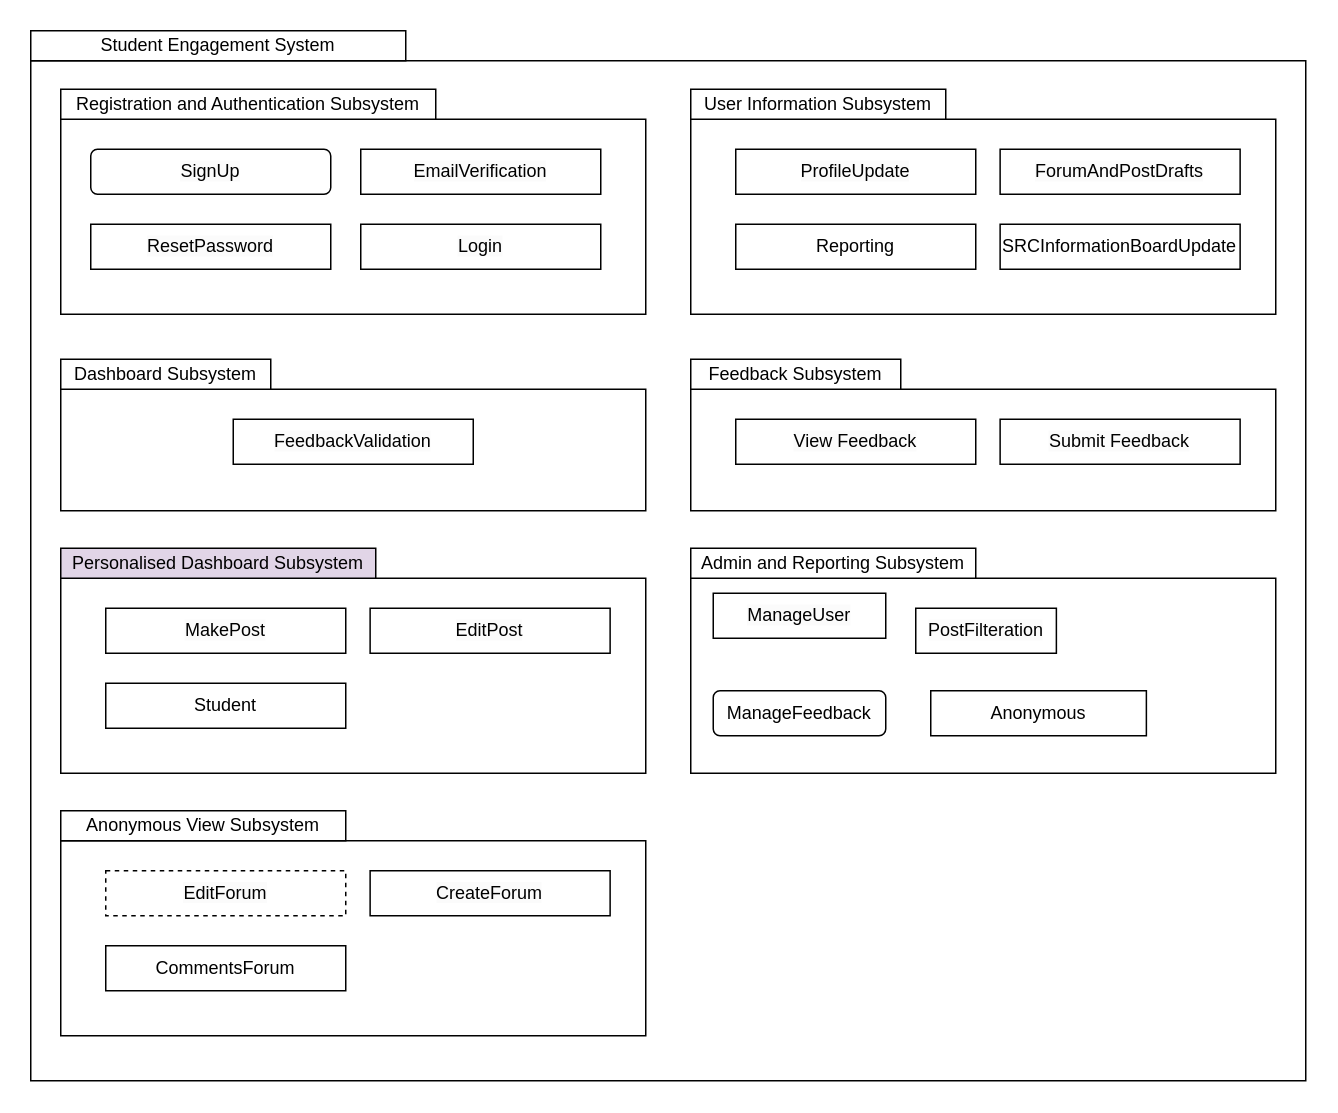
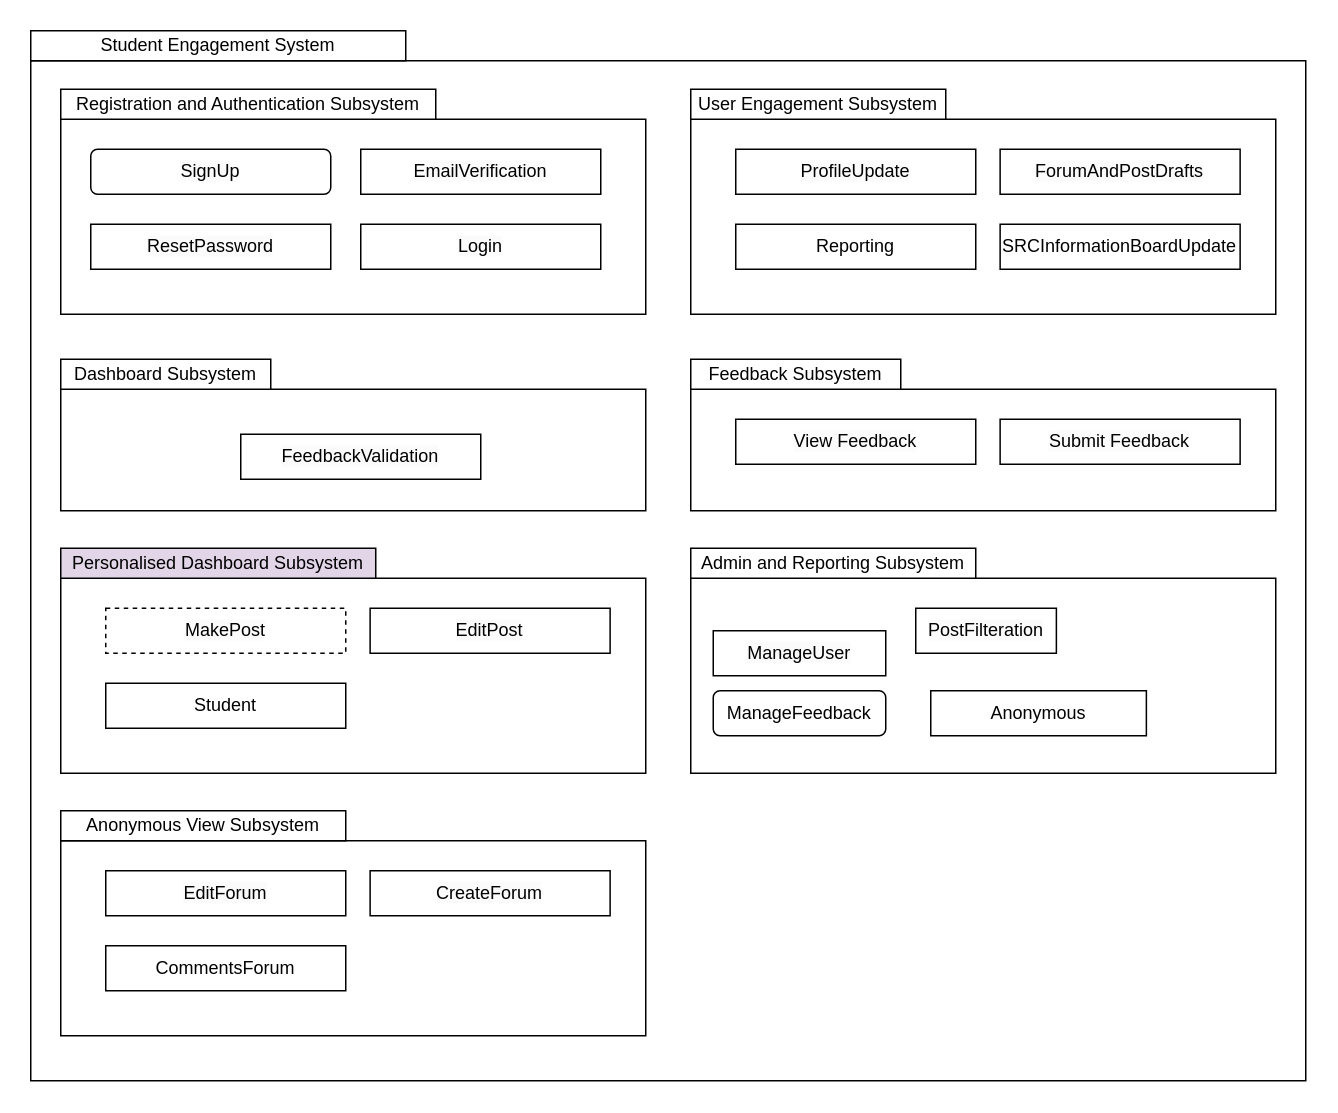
  <mxCell id="0" />
  <mxCell id="1" parent="0" />
  <mxCell id="2" value="" style="rounded=0;whiteSpace=wrap;html=1;" parent="1" vertex="1"><mxGeometry x="20" y="40" width="850" height="680" as="geometry" /></mxCell>
  <mxCell id="3" value="" style="rounded=0;whiteSpace=wrap;html=1;" parent="1" vertex="1"><mxGeometry x="460" y="385" width="390" height="130" as="geometry" /></mxCell>
  <mxCell id="4" value="Admin and Reporting Subsystem" style="rounded=0;whiteSpace=wrap;html=1;" parent="1" vertex="1"><mxGeometry x="460" y="365" width="190" height="20" as="geometry" /></mxCell>
- <mxCell id="5" value="&lt;span style=&quot;color: rgb(0, 0, 0); font-family: Helvetica; font-size: 12px; font-style: normal; font-variant-ligatures: normal; font-variant-caps: normal; font-weight: 400; letter-spacing: normal; orphans: 2; text-align: center; text-indent: 0px; text-transform: none; widows: 2; word-spacing: 0px; -webkit-text-stroke-width: 0px; background-color: rgb(251, 251, 251); text-decoration-thickness: initial; text-decoration-style: initial; text-decoration-color: initial; float: none; display: inline !important;&quot;&gt;ManageUser&lt;/span&gt;" style="rounded=0;whiteSpace=wrap;html=1;" parent="1" vertex="1"><mxGeometry x="475" y="395" width="115" height="30" as="geometry" /></mxCell>
+ <mxCell id="5" value="&lt;span style=&quot;color: rgb(0, 0, 0); font-family: Helvetica; font-size: 12px; font-style: normal; font-variant-ligatures: normal; font-variant-caps: normal; font-weight: 400; letter-spacing: normal; orphans: 2; text-align: center; text-indent: 0px; text-transform: none; widows: 2; word-spacing: 0px; -webkit-text-stroke-width: 0px; background-color: rgb(251, 251, 251); text-decoration-thickness: initial; text-decoration-style: initial; text-decoration-color: initial; float: none; display: inline !important;&quot;&gt;ManageUser&lt;/span&gt;" style="rounded=0;whiteSpace=wrap;html=1;" parent="1" vertex="1"><mxGeometry x="475" y="420" width="115" height="30" as="geometry" /></mxCell>
  <mxCell id="6" value="&lt;font color=&quot;#000000&quot;&gt;&lt;span style=&quot;background-color: rgb(251, 251, 251);&quot;&gt;PostFilteration&lt;/span&gt;&lt;/font&gt;" style="rounded=0;whiteSpace=wrap;html=1;" parent="1" vertex="1"><mxGeometry x="610" y="405" width="93.75" height="30" as="geometry" /></mxCell>
  <mxCell id="7" value="Anonymous" style="rounded=0;whiteSpace=wrap;html=1;" parent="1" vertex="1"><mxGeometry x="620" y="460" width="143.75" height="30" as="geometry" /></mxCell>
  <mxCell id="8" value="ManageFeedback" style="whiteSpace=wrap;html=1;rounded=1;" parent="1" vertex="1"><mxGeometry x="475" y="460" width="115" height="30" as="geometry" /></mxCell>
  <mxCell id="9" value="" style="rounded=0;whiteSpace=wrap;html=1;" parent="1" vertex="1"><mxGeometry x="460" y="259" width="390" height="81" as="geometry" /></mxCell>
  <mxCell id="10" value="Feedback Subsystem" style="rounded=0;whiteSpace=wrap;html=1;" parent="1" vertex="1"><mxGeometry x="460" y="239" width="140" height="20" as="geometry" /></mxCell>
  <mxCell id="11" value="&lt;span style=&quot;color: rgb(0, 0, 0); font-family: Helvetica; font-size: 12px; font-style: normal; font-variant-ligatures: normal; font-variant-caps: normal; font-weight: 400; letter-spacing: normal; orphans: 2; text-align: center; text-indent: 0px; text-transform: none; widows: 2; word-spacing: 0px; -webkit-text-stroke-width: 0px; background-color: rgb(251, 251, 251); text-decoration-thickness: initial; text-decoration-style: initial; text-decoration-color: initial; float: none; display: inline !important;&quot;&gt;View Feedback&lt;/span&gt;" style="rounded=0;whiteSpace=wrap;html=1;" parent="1" vertex="1"><mxGeometry x="490" y="279" width="160" height="30" as="geometry" /></mxCell>
  <mxCell id="12" value="&lt;font color=&quot;#000000&quot;&gt;&lt;span style=&quot;background-color: rgb(251, 251, 251);&quot;&gt;Submit Feedback&lt;/span&gt;&lt;/font&gt;" style="rounded=0;whiteSpace=wrap;html=1;" parent="1" vertex="1"><mxGeometry x="666.25" y="279" width="160" height="30" as="geometry" /></mxCell>
  <mxCell id="13" value="" style="rounded=0;whiteSpace=wrap;html=1;" parent="1" vertex="1"><mxGeometry x="40" y="385" width="390" height="130" as="geometry" /></mxCell>
  <mxCell id="14" value="Personalised Dashboard Subsystem" style="rounded=0;whiteSpace=wrap;html=1;fillColor=#e1d5e7;" parent="1" vertex="1"><mxGeometry x="40" y="365" width="210" height="20" as="geometry" /></mxCell>
- <mxCell id="15" value="&lt;span style=&quot;color: rgb(0, 0, 0); font-family: Helvetica; font-size: 12px; font-style: normal; font-variant-ligatures: normal; font-variant-caps: normal; font-weight: 400; letter-spacing: normal; orphans: 2; text-align: center; text-indent: 0px; text-transform: none; widows: 2; word-spacing: 0px; -webkit-text-stroke-width: 0px; background-color: rgb(251, 251, 251); text-decoration-thickness: initial; text-decoration-style: initial; text-decoration-color: initial; float: none; display: inline !important;&quot;&gt;MakePost&lt;/span&gt;" style="rounded=0;whiteSpace=wrap;html=1;" parent="1" vertex="1"><mxGeometry x="70" y="405" width="160" height="30" as="geometry" /></mxCell>
+ <mxCell id="15" value="&lt;span style=&quot;color: rgb(0, 0, 0); font-family: Helvetica; font-size: 12px; font-style: normal; font-variant-ligatures: normal; font-variant-caps: normal; font-weight: 400; letter-spacing: normal; orphans: 2; text-align: center; text-indent: 0px; text-transform: none; widows: 2; word-spacing: 0px; -webkit-text-stroke-width: 0px; background-color: rgb(251, 251, 251); text-decoration-thickness: initial; text-decoration-style: initial; text-decoration-color: initial; float: none; display: inline !important;&quot;&gt;MakePost&lt;/span&gt;" style="rounded=0;whiteSpace=wrap;html=1;dashed=1;" parent="1" vertex="1"><mxGeometry x="70" y="405" width="160" height="30" as="geometry" /></mxCell>
  <mxCell id="16" value="&lt;font color=&quot;#000000&quot;&gt;&lt;span style=&quot;background-color: rgb(251, 251, 251);&quot;&gt;EditPost&lt;/span&gt;&lt;/font&gt;" style="rounded=0;whiteSpace=wrap;html=1;" parent="1" vertex="1"><mxGeometry x="246.25" y="405" width="160" height="30" as="geometry" /></mxCell>
  <mxCell id="17" value="Student" style="rounded=0;whiteSpace=wrap;html=1;" parent="1" vertex="1"><mxGeometry x="70" y="455" width="160" height="30" as="geometry" /></mxCell>
  <mxCell id="18" value="" style="html=1;strokeColor=none;resizeWidth=1;resizeHeight=1;fillColor=none;part=1;connectable=0;allowArrows=0;deletable=0;" parent="1" vertex="1"><mxGeometry x="460" y="89" width="323.617" height="119" as="geometry"><mxPoint y="30" as="offset" /></mxGeometry></mxCell>
  <mxCell id="19" value="" style="rounded=0;whiteSpace=wrap;html=1;" parent="1" vertex="1"><mxGeometry x="460" y="79" width="390" height="130" as="geometry" /></mxCell>
- <mxCell id="20" value="User Information Subsystem" style="rounded=0;whiteSpace=wrap;html=1;" parent="1" vertex="1"><mxGeometry x="460" y="59" width="170" height="20" as="geometry" /></mxCell>
+ <mxCell id="20" value="User Engagement Subsystem" style="rounded=0;whiteSpace=wrap;html=1;" parent="1" vertex="1"><mxGeometry x="460" y="59" width="170" height="20" as="geometry" /></mxCell>
  <mxCell id="21" value="&lt;span style=&quot;color: rgb(0, 0, 0); font-family: Helvetica; font-size: 12px; font-style: normal; font-variant-ligatures: normal; font-variant-caps: normal; font-weight: 400; letter-spacing: normal; orphans: 2; text-align: center; text-indent: 0px; text-transform: none; widows: 2; word-spacing: 0px; -webkit-text-stroke-width: 0px; background-color: rgb(251, 251, 251); text-decoration-thickness: initial; text-decoration-style: initial; text-decoration-color: initial; float: none; display: inline !important;&quot;&gt;ProfileUpdate&lt;/span&gt;" style="rounded=0;whiteSpace=wrap;html=1;" parent="1" vertex="1"><mxGeometry x="490" y="99" width="160" height="30" as="geometry" /></mxCell>
  <mxCell id="22" value="&lt;font color=&quot;#000000&quot;&gt;&lt;span style=&quot;background-color: rgb(251, 251, 251);&quot;&gt;ForumAndPostDrafts&lt;/span&gt;&lt;/font&gt;" style="rounded=0;whiteSpace=wrap;html=1;" parent="1" vertex="1"><mxGeometry x="666.25" y="99" width="160" height="30" as="geometry" /></mxCell>
  <mxCell id="23" value="Reporting" style="rounded=0;whiteSpace=wrap;html=1;" parent="1" vertex="1"><mxGeometry x="490" y="149" width="160" height="30" as="geometry" /></mxCell>
  <mxCell id="24" value="SRCInformationBoardUpdate" style="rounded=0;whiteSpace=wrap;html=1;" parent="1" vertex="1"><mxGeometry x="666.25" y="149" width="160" height="30" as="geometry" /></mxCell>
  <mxCell id="25" value="" style="rounded=0;whiteSpace=wrap;html=1;" parent="1" vertex="1"><mxGeometry x="40" y="259" width="390" height="81" as="geometry" /></mxCell>
  <mxCell id="26" value="Dashboard Subsystem" style="rounded=0;whiteSpace=wrap;html=1;" parent="1" vertex="1"><mxGeometry x="40" y="239" width="140" height="20" as="geometry" /></mxCell>
- <mxCell id="27" value="&lt;font color=&quot;#000000&quot;&gt;&lt;span style=&quot;background-color: rgb(251, 251, 251);&quot;&gt;FeedbackValidation&lt;/span&gt;&lt;/font&gt;" style="rounded=0;whiteSpace=wrap;html=1;" parent="1" vertex="1"><mxGeometry x="155" y="279" width="160" height="30" as="geometry" /></mxCell>
+ <mxCell id="27" value="&lt;font color=&quot;#000000&quot;&gt;&lt;span style=&quot;background-color: rgb(251, 251, 251);&quot;&gt;FeedbackValidation&lt;/span&gt;&lt;/font&gt;" style="rounded=0;whiteSpace=wrap;html=1;" parent="1" vertex="1"><mxGeometry x="160" y="289" width="160" height="30" as="geometry" /></mxCell>
  <mxCell id="28" value="" style="rounded=0;whiteSpace=wrap;html=1;" parent="1" vertex="1"><mxGeometry x="40" y="79" width="390" height="130" as="geometry" /></mxCell>
  <mxCell id="29" value="Registration and Authentication Subsystem" style="rounded=0;whiteSpace=wrap;html=1;" parent="1" vertex="1"><mxGeometry x="40" y="59" width="250" height="20" as="geometry" /></mxCell>
  <mxCell id="30" value="&lt;span style=&quot;color: rgb(0, 0, 0); font-family: Helvetica; font-size: 12px; font-style: normal; font-variant-ligatures: normal; font-variant-caps: normal; font-weight: 400; letter-spacing: normal; orphans: 2; text-align: center; text-indent: 0px; text-transform: none; widows: 2; word-spacing: 0px; -webkit-text-stroke-width: 0px; background-color: rgb(251, 251, 251); text-decoration-thickness: initial; text-decoration-style: initial; text-decoration-color: initial; float: none; display: inline !important;&quot;&gt;SignUp&lt;/span&gt;" style="whiteSpace=wrap;html=1;rounded=1;" parent="1" vertex="1"><mxGeometry x="60" y="99" width="160" height="30" as="geometry" /></mxCell>
  <mxCell id="31" value="&lt;font color=&quot;#000000&quot;&gt;&lt;span style=&quot;background-color: rgb(251, 251, 251);&quot;&gt;EmailVerification&lt;/span&gt;&lt;/font&gt;" style="rounded=0;whiteSpace=wrap;html=1;" parent="1" vertex="1"><mxGeometry x="240" y="99" width="160" height="30" as="geometry" /></mxCell>
  <mxCell id="32" value="&lt;font color=&quot;#000000&quot;&gt;&lt;span style=&quot;background-color: rgb(251, 251, 251);&quot;&gt;ResetPassword&lt;/span&gt;&lt;/font&gt;" style="rounded=0;whiteSpace=wrap;html=1;" parent="1" vertex="1"><mxGeometry x="60" y="149" width="160" height="30" as="geometry" /></mxCell>
  <mxCell id="33" value="&lt;font color=&quot;#000000&quot;&gt;&lt;span style=&quot;background-color: rgb(251, 251, 251);&quot;&gt;Login&lt;/span&gt;&lt;/font&gt;" style="rounded=0;whiteSpace=wrap;html=1;" parent="1" vertex="1"><mxGeometry x="240" y="149" width="160" height="30" as="geometry" /></mxCell>
  <mxCell id="34" value="" style="rounded=0;whiteSpace=wrap;html=1;" parent="1" vertex="1"><mxGeometry x="40" y="560" width="390" height="130" as="geometry" /></mxCell>
  <mxCell id="35" value="Anonymous View Subsystem" style="rounded=0;whiteSpace=wrap;html=1;" parent="1" vertex="1"><mxGeometry x="40" y="540" width="190" height="20" as="geometry" /></mxCell>
- <mxCell id="36" value="&lt;span style=&quot;color: rgb(0, 0, 0); font-family: Helvetica; font-size: 12px; font-style: normal; font-variant-ligatures: normal; font-variant-caps: normal; font-weight: 400; letter-spacing: normal; orphans: 2; text-align: center; text-indent: 0px; text-transform: none; widows: 2; word-spacing: 0px; -webkit-text-stroke-width: 0px; background-color: rgb(251, 251, 251); text-decoration-thickness: initial; text-decoration-style: initial; text-decoration-color: initial; float: none; display: inline !important;&quot;&gt;EditForum&lt;/span&gt;" style="rounded=0;whiteSpace=wrap;html=1;dashed=1;" parent="1" vertex="1"><mxGeometry x="70" y="580" width="160" height="30" as="geometry" /></mxCell>
+ <mxCell id="36" value="&lt;span style=&quot;color: rgb(0, 0, 0); font-family: Helvetica; font-size: 12px; font-style: normal; font-variant-ligatures: normal; font-variant-caps: normal; font-weight: 400; letter-spacing: normal; orphans: 2; text-align: center; text-indent: 0px; text-transform: none; widows: 2; word-spacing: 0px; -webkit-text-stroke-width: 0px; background-color: rgb(251, 251, 251); text-decoration-thickness: initial; text-decoration-style: initial; text-decoration-color: initial; float: none; display: inline !important;&quot;&gt;EditForum&lt;/span&gt;" style="rounded=0;whiteSpace=wrap;html=1;" parent="1" vertex="1"><mxGeometry x="70" y="580" width="160" height="30" as="geometry" /></mxCell>
  <mxCell id="37" value="&lt;font color=&quot;#000000&quot;&gt;&lt;span style=&quot;background-color: rgb(251, 251, 251);&quot;&gt;CreateForum&lt;/span&gt;&lt;/font&gt;" style="rounded=0;whiteSpace=wrap;html=1;" parent="1" vertex="1"><mxGeometry x="246.25" y="580" width="160" height="30" as="geometry" /></mxCell>
  <mxCell id="38" value="CommentsForum" style="rounded=0;whiteSpace=wrap;html=1;" parent="1" vertex="1"><mxGeometry x="70" y="630" width="160" height="30" as="geometry" /></mxCell>
  <mxCell id="39" value="Student Engagement System" style="rounded=0;whiteSpace=wrap;html=1;" parent="1" vertex="1"><mxGeometry x="20" y="20" width="250" height="20" as="geometry" /></mxCell>
